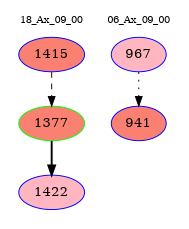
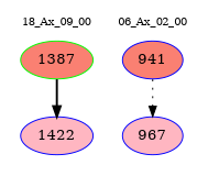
  digraph {
    node [color=blue fillcolor=salmon style=filled]
    edge [color=black]
-   n1 [label=1415]
-   n2 [color=green label=1377]
+   n2 [color=green label=1387]
    n3 [fillcolor=lightpink label=1422]
    n4 [label=941]
    n5 [fillcolor=lightpink label=967]
    subgraph cluster_1 {
      color=white
      fontsize=10
      label="18_Ax_09_00"
-     n1
      n2
      n3
    }
    subgraph cluster_2 {
      color=white
      fontsize=10
-     label="06_Ax_09_00"
+     label="06_Ax_02_00"
      n4
      n5
    }
-   n1 -> n2 [style=dashed]
    n2 -> n3 [style=bold]
-   n5 -> n4 [style=dotted]
+   n4 -> n5 [style=dotted]
  }
